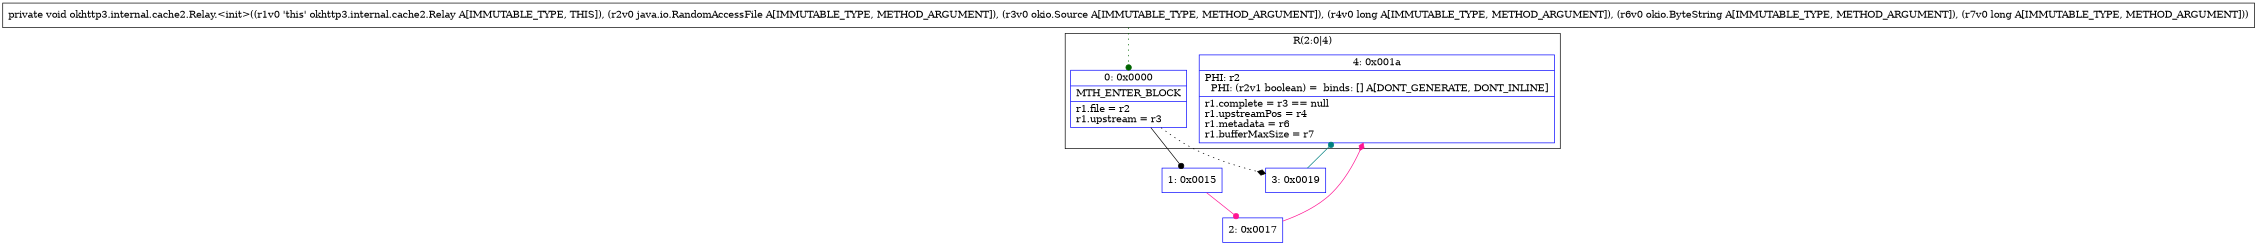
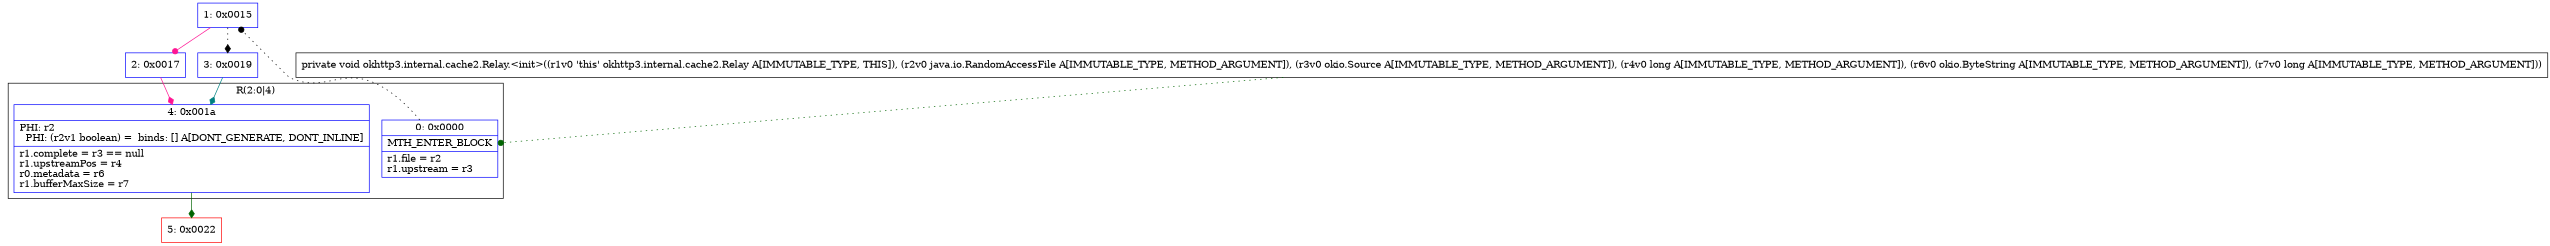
  digraph {
    node [color=blue shape=record]
    edge [arrowhead=diamond color=black style=solid]
    n1 [label="{0\:\ 0x0000|MTH_ENTER_BLOCK\l|r1.file = r2\lr1.upstream = r3\l}"]
-   n2 [label="{4\:\ 0x001a|PHI: r2 \l  PHI: (r2v1 boolean) =  binds: [] A[DONT_GENERATE, DONT_INLINE]\l|r1.complete = r3 == null\lr1.upstreamPos = r4\lr1.metadata = r6\lr1.bufferMaxSize = r7\l}"]
+   n2 [label="{4\:\ 0x001a|PHI: r2 \l  PHI: (r2v1 boolean) =  binds: [] A[DONT_GENERATE, DONT_INLINE]\l|r1.complete = r3 == null\lr1.upstreamPos = r4\lr0.metadata = r6\lr1.bufferMaxSize = r7\l}"]
    n3 [label="{1\:\ 0x0015}"]
+   n4 [color=red label="{5\:\ 0x0022}"]
    n5 [label="{2\:\ 0x0017}"]
    n6 [label="{3\:\ 0x0019}"]
    n7 [label="{private void okhttp3.internal.cache2.Relay.\<init\>((r1v0 'this' okhttp3.internal.cache2.Relay A[IMMUTABLE_TYPE, THIS]), (r2v0 java.io.RandomAccessFile A[IMMUTABLE_TYPE, METHOD_ARGUMENT]), (r3v0 okio.Source A[IMMUTABLE_TYPE, METHOD_ARGUMENT]), (r4v0 long A[IMMUTABLE_TYPE, METHOD_ARGUMENT]), (r6v0 okio.ByteString A[IMMUTABLE_TYPE, METHOD_ARGUMENT]), (r7v0 long A[IMMUTABLE_TYPE, METHOD_ARGUMENT])) }" color=""]
    subgraph cluster_1 {
      label="R(2:0|4)"
      n1
      n2
    }
-   n1 -> n3 [arrowhead=dot]
+   n1 -> n3 [arrowhead=dot style=dotted]
+   n2 -> n4 [color=darkgreen]
    n3 -> n5 [arrowhead=dot color=deeppink]
-   n1 -> n6 [style=dotted]
+   n3 -> n6 [style=dotted]
    n5 -> n2 [color=deeppink]
-   n6 -> n2 [arrowhead=dot color=teal]
+   n6 -> n2 [color=teal]
    n7 -> n1 [arrowhead=dot color=darkgreen style=dotted]
  }
